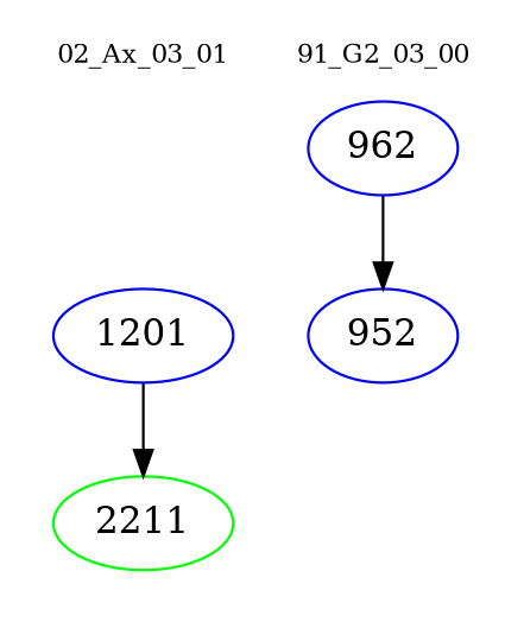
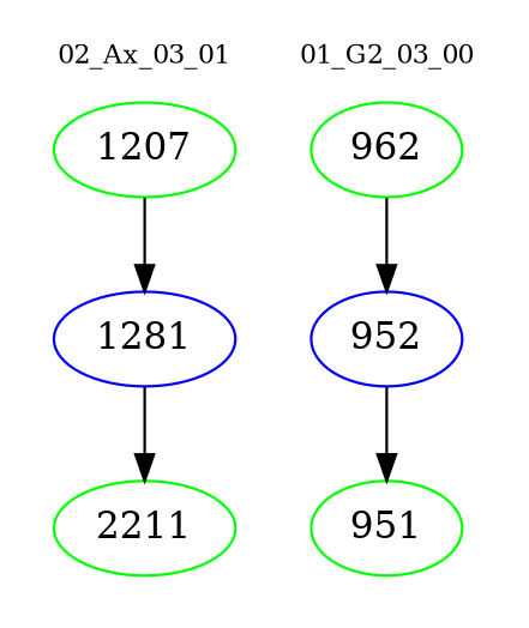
  digraph {
    node [color=green]
    edge [color=black]
-   n2 [color=blue label=1201]
+   n1 [label=1207]
+   n2 [color=blue label=1281]
    n3 [label=2211]
-   n4 [color=blue label=962]
+   n4 [label=962]
    n5 [color=blue label=952]
+   n6 [label=951]
    subgraph cluster_1 {
      color=white
      fontsize=10
      label="02_Ax_03_01"
+     n1
      n2
      n3
    }
    subgraph cluster_2 {
      color=white
      fontsize=10
-     label="91_G2_03_00"
+     label="01_G2_03_00"
      n4
      n5
+     n6
    }
+   n1 -> n2
    n2 -> n3
    n4 -> n5
+   n5 -> n6
  }
